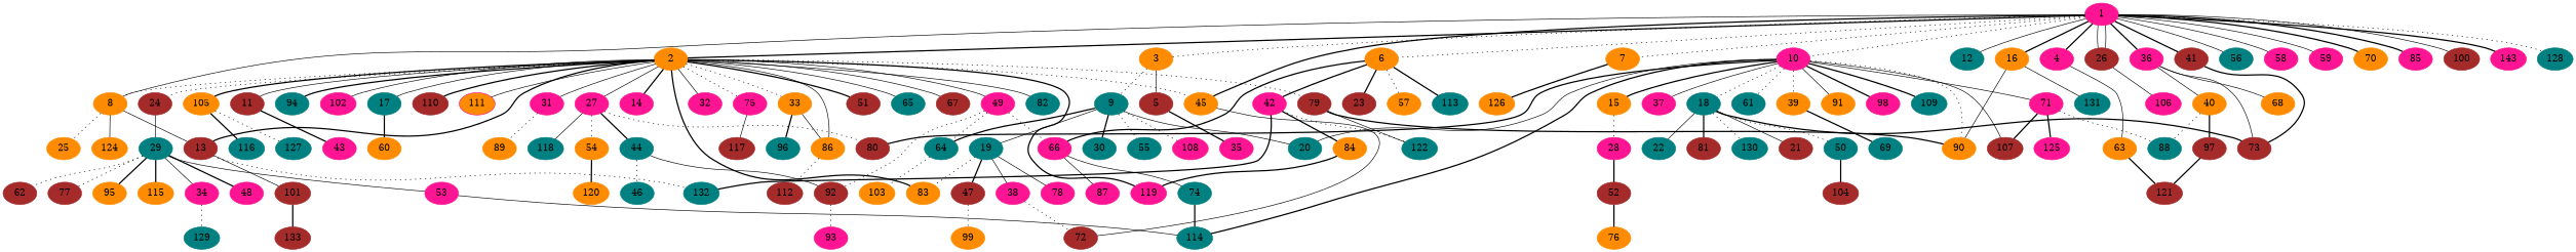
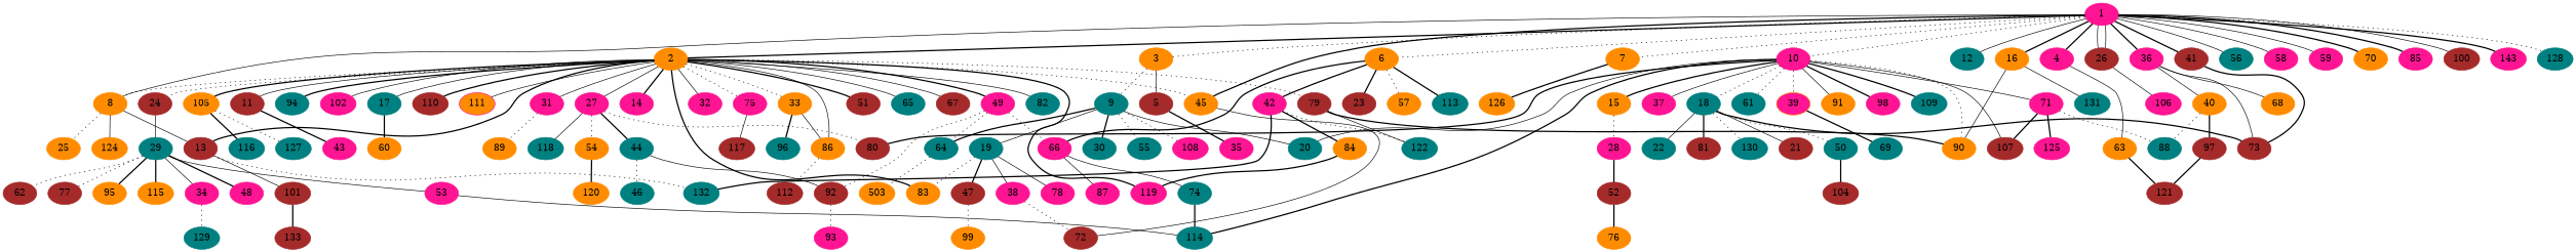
  graph {
    node [color=deeppink style=filled]
    edge [style=bold]
    2 [color=darkorange]
    1
    3 [color=darkorange]
    4
    6 [color=darkorange]
    7 [color=darkorange]
    8 [color=darkorange]
    10
    12 [color=teal]
    16 [color=darkorange]
    26 [color=brown]
    36
    41 [color=brown]
    45 [color=darkorange]
    56 [color=teal]
    58
    59
    70 [color=darkorange]
    85
    100 [color=brown]
    n21 [label=143]
    128 [color=teal]
    11 [color=brown]
    13 [color=brown]
    14
    17 [color=teal]
    24 [color=brown]
    27
    31
    32
    33 [color=darkorange]
    49
    51 [color=brown]
    65 [color=teal]
    67 [color=brown]
    75
    79 [color=brown]
    82 [color=teal]
    83 [color=darkorange]
    86 [color=darkorange]
    94 [color=teal]
    102
    105 [color=darkorange]
    110 [color=brown]
    111 [fillcolor=darkorange]
    119
    5 [color=brown]
    9 [color=teal]
    63 [color=darkorange]
    23 [color=brown]
    42
    57 [color=darkorange]
    66
    113 [color=teal]
    126 [color=darkorange]
    25 [color=darkorange]
    124 [color=darkorange]
    20 [color=teal]
    15 [color=darkorange]
    18 [color=teal]
    37
-   39 [color=darkorange]
+   39 [color=darkorange fillcolor=deeppink]
    61 [color=teal]
    71
    80 [color=brown]
    90 [color=darkorange]
    91 [color=darkorange]
    98
    107 [color=brown]
    109 [color=teal]
    114 [color=teal]
    131 [color=teal]
    106
    73 [color=brown]
    40 [color=darkorange]
    68 [color=darkorange]
    72 [color=brown]
    43
    101 [color=brown]
    132 [color=teal]
    60 [color=darkorange]
    29 [color=teal]
    44 [color=teal]
    54 [color=darkorange]
    118 [color=teal]
    89 [color=darkorange]
    96 [color=teal]
    64 [color=teal]
    92 [color=brown]
    117 [color=brown]
    122 [color=teal]
    112 [color=brown]
    116 [color=teal]
    127 [color=teal]
    35
    19 [color=teal]
    30 [color=teal]
    55 [color=teal]
    108
    121 [color=brown]
    84 [color=darkorange]
    74 [color=teal]
    87
    38
    47 [color=brown]
    78
-   103 [color=darkorange]
+   103 [color=darkorange label=503]
    28
    21 [color=brown]
    22 [color=teal]
    50 [color=teal]
    81 [color=brown]
    130 [color=teal]
    69 [color=teal]
    88 [color=teal]
    125
    133 [color=brown]
    52 [color=brown]
    104 [color=brown]
    99 [color=darkorange]
    34
    48
    53
    62 [color=brown]
    77 [color=brown]
    95 [color=darkorange]
    115 [color=darkorange]
    46 [color=teal]
    120 [color=darkorange]
    76 [color=darkorange]
    129 [color=teal]
    97 [color=brown]
    93
    2 -- 8 [style=dotted]
    2 -- 45 [style=dotted]
    2 -- 11 [style=solid]
    2 -- 13
    2 -- 14
    2 -- 17 [style=solid]
    2 -- 24 [style=dotted]
    2 -- 27 [style=solid]
    2 -- 31 [style=solid]
    2 -- 32 [style=solid]
    2 -- 33 [style=dotted]
-   2 -- 49 [style=solid]
+   2 -- 49
    2 -- 51
    2 -- 65 [style=solid]
    2 -- 67 [style=solid]
    2 -- 75 [style=dotted]
    2 -- 79 [style=dotted]
    2 -- 82 [style=solid]
    2 -- 83
    2 -- 86 [style=solid]
    2 -- 94
    2 -- 102 [style=solid]
    2 -- 105
    2 -- 110
    2 -- 111 [style=solid]
    2 -- 119
    1 -- 2
    1 -- 3 [style=dotted]
    1 -- 4
    1 -- 6 [style=dotted]
    1 -- 7 [style=dotted]
    1 -- 8 [style=solid]
    1 -- 10 [style=dotted]
    1 -- 12 [style=solid]
    1 -- 16
    1 -- 26 [style=solid]
    1 -- 26 [style=solid]
    1 -- 36
    1 -- 41
    1 -- 45
    1 -- 56 [style=solid]
    1 -- 58 [style=solid]
    1 -- 59 [style=solid]
    1 -- 70
    1 -- 85
    1 -- 100 [style=solid]
    1 -- n21
    1 -- 128 [style=dotted]
    3 -- 5 [style=solid]
    3 -- 9 [style=dotted]
    4 -- 63 [style=solid]
    6 -- 23
    6 -- 42
    6 -- 57 [style=dotted]
    6 -- 66
    6 -- 113
    7 -- 126
    8 -- 13 [style=solid]
    8 -- 25 [style=dotted]
    8 -- 124 [style=solid]
    10 -- 20 [style=solid]
    10 -- 15
    10 -- 18 [style=dotted]
    10 -- 37 [style=solid]
    10 -- 39 [style=dotted]
    10 -- 61 [style=dotted]
    10 -- 71 [style=solid]
    10 -- 80
    10 -- 90 [style=dotted]
    10 -- 91 [style=solid]
    10 -- 98
    10 -- 107 [style=solid]
    10 -- 109
    10 -- 114
    16 -- 90 [style=solid]
    16 -- 131 [style=solid]
    26 -- 106 [style=solid]
    36 -- 73 [style=solid]
    36 -- 40 [style=solid]
    36 -- 68 [style=solid]
    41 -- 73
    45 -- 72 [style=solid]
    11 -- 43
    13 -- 101 [style=solid]
    13 -- 132 [style=dotted]
    17 -- 60
    24 -- 29 [style=solid]
    27 -- 80 [style=dotted]
    27 -- 44
    27 -- 54 [style=dotted]
    27 -- 118 [style=solid]
    31 -- 89 [style=dotted]
    33 -- 86 [style=solid]
    33 -- 96
    49 -- 66 [style=dotted]
    49 -- 64 [style=dotted]
    49 -- 92 [style=dotted]
    75 -- 117 [style=solid]
    79 -- 90
    79 -- 122 [style=solid]
    86 -- 112 [style=dotted]
    105 -- 116
    105 -- 127 [style=dotted]
    5 -- 35
    9 -- 20 [style=solid]
    9 -- 64
    9 -- 19 [style=solid]
    9 -- 30
    9 -- 55 [style=dotted]
    9 -- 108 [style=dotted]
    63 -- 121
    42 -- 132
    42 -- 122 [style=dotted]
    42 -- 84
    66 -- 74 [style=solid]
    66 -- 87 [style=solid]
    15 -- 28 [style=dotted]
    18 -- 73
    18 -- 21 [style=solid]
    18 -- 22 [style=solid]
    18 -- 50 [style=dotted]
    18 -- 81
    18 -- 130 [style=dotted]
    39 -- 69
    71 -- 107
    71 -- 88 [style=dotted]
    71 -- 125
    40 -- 88 [style=dotted]
    40 -- 97
    101 -- 133
    29 -- 34 [style=solid]
    29 -- 48
    29 -- 53 [style=solid]
    29 -- 62 [style=dotted]
    29 -- 77 [style=dotted]
    29 -- 95
    29 -- 115
    44 -- 92 [style=solid]
    44 -- 46 [style=dotted]
    54 -- 120
    64 -- 103 [style=dotted]
    92 -- 93 [style=dotted]
    19 -- 83 [style=dotted]
    19 -- 38 [style=solid]
    19 -- 47
    19 -- 78 [style=solid]
    84 -- 119
    74 -- 114
    38 -- 72 [style=dotted]
    47 -- 99 [style=dotted]
    28 -- 52
    50 -- 104
    52 -- 76
    34 -- 129 [style=dotted]
    53 -- 114 [style=solid]
    97 -- 121
  }
